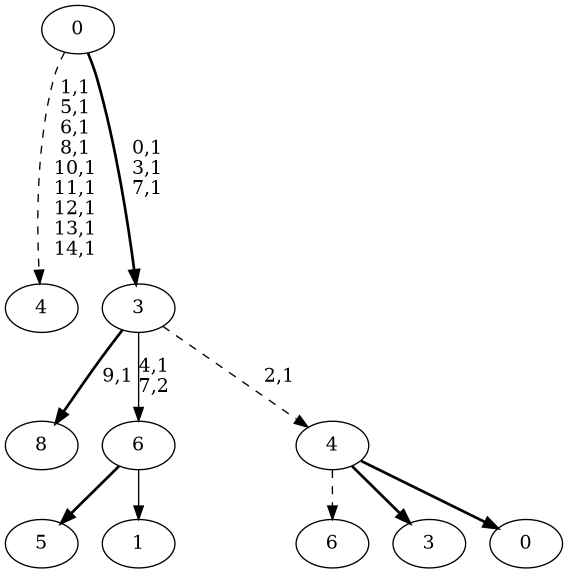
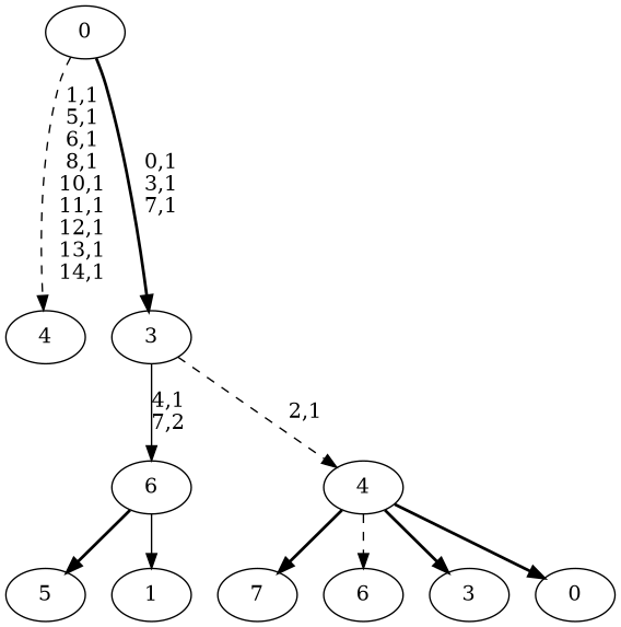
  digraph {
    edge [style=bold]
-   n1 [label=8]
+   n2 [label=7]
    n3 [label=6]
    n4 [label=5]
    n5 [label=4]
    n6 [label=3]
    n7 [label=1]
    6
    n9 [label=0]
    4
    3
    0
    6 -> n4
    6 -> n7 [style=solid]
+   4 -> n2
    4 -> n3 [style=dashed]
    4 -> n6
    4 -> n9
-   3 -> n1 [label="9,1"]
    3 -> 6 [label="4,1\n7,2" style=solid]
    3 -> 4 [label="2,1" style=dashed]
    0 -> n5 [label="1,1\n5,1\n6,1\n8,1\n10,1\n11,1\n12,1\n13,1\n14,1" style=dashed]
    0 -> 3 [label="0,1\n3,1\n7,1"]
  }
